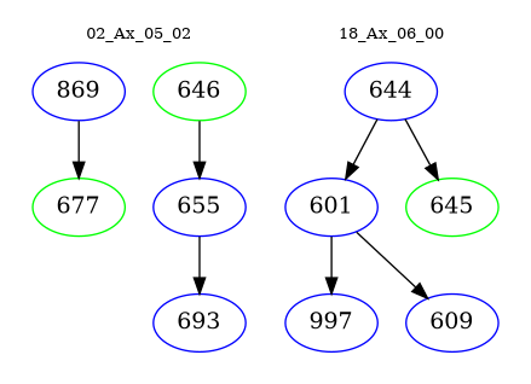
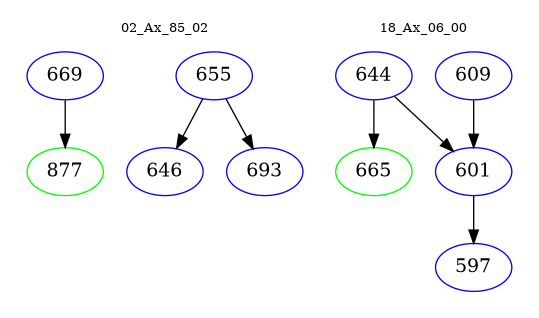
  digraph {
    node [color=blue]
    edge [color=black]
    n1 [label=655]
-   n2 [color=green label=646]
+   n2 [label=646]
    n3 [label=693]
-   n4 [label=869]
-   n5 [color=green label=677]
+   n4 [label=669]
+   n5 [color=green label=877]
    n6 [label=601]
-   n7 [label=997]
+   n7 [label=597]
    n8 [label=609]
    n9 [label=644]
-   n10 [color=green label=645]
+   n10 [color=green label=665]
    subgraph cluster_1 {
      color=white
      fontsize=10
-     label="02_Ax_05_02"
+     label="02_Ax_85_02"
      n1
      n2
      n3
      n4
      n5
    }
    subgraph cluster_2 {
      color=white
      fontsize=10
      label="18_Ax_06_00"
      n6
      n7
      n8
      n9
      n10
    }
-   n2 -> n1
+   n1 -> n2
    n1 -> n3
    n4 -> n5
    n6 -> n7
-   n6 -> n8
+   n8 -> n6
    n9 -> n6
    n9 -> n10
  }
